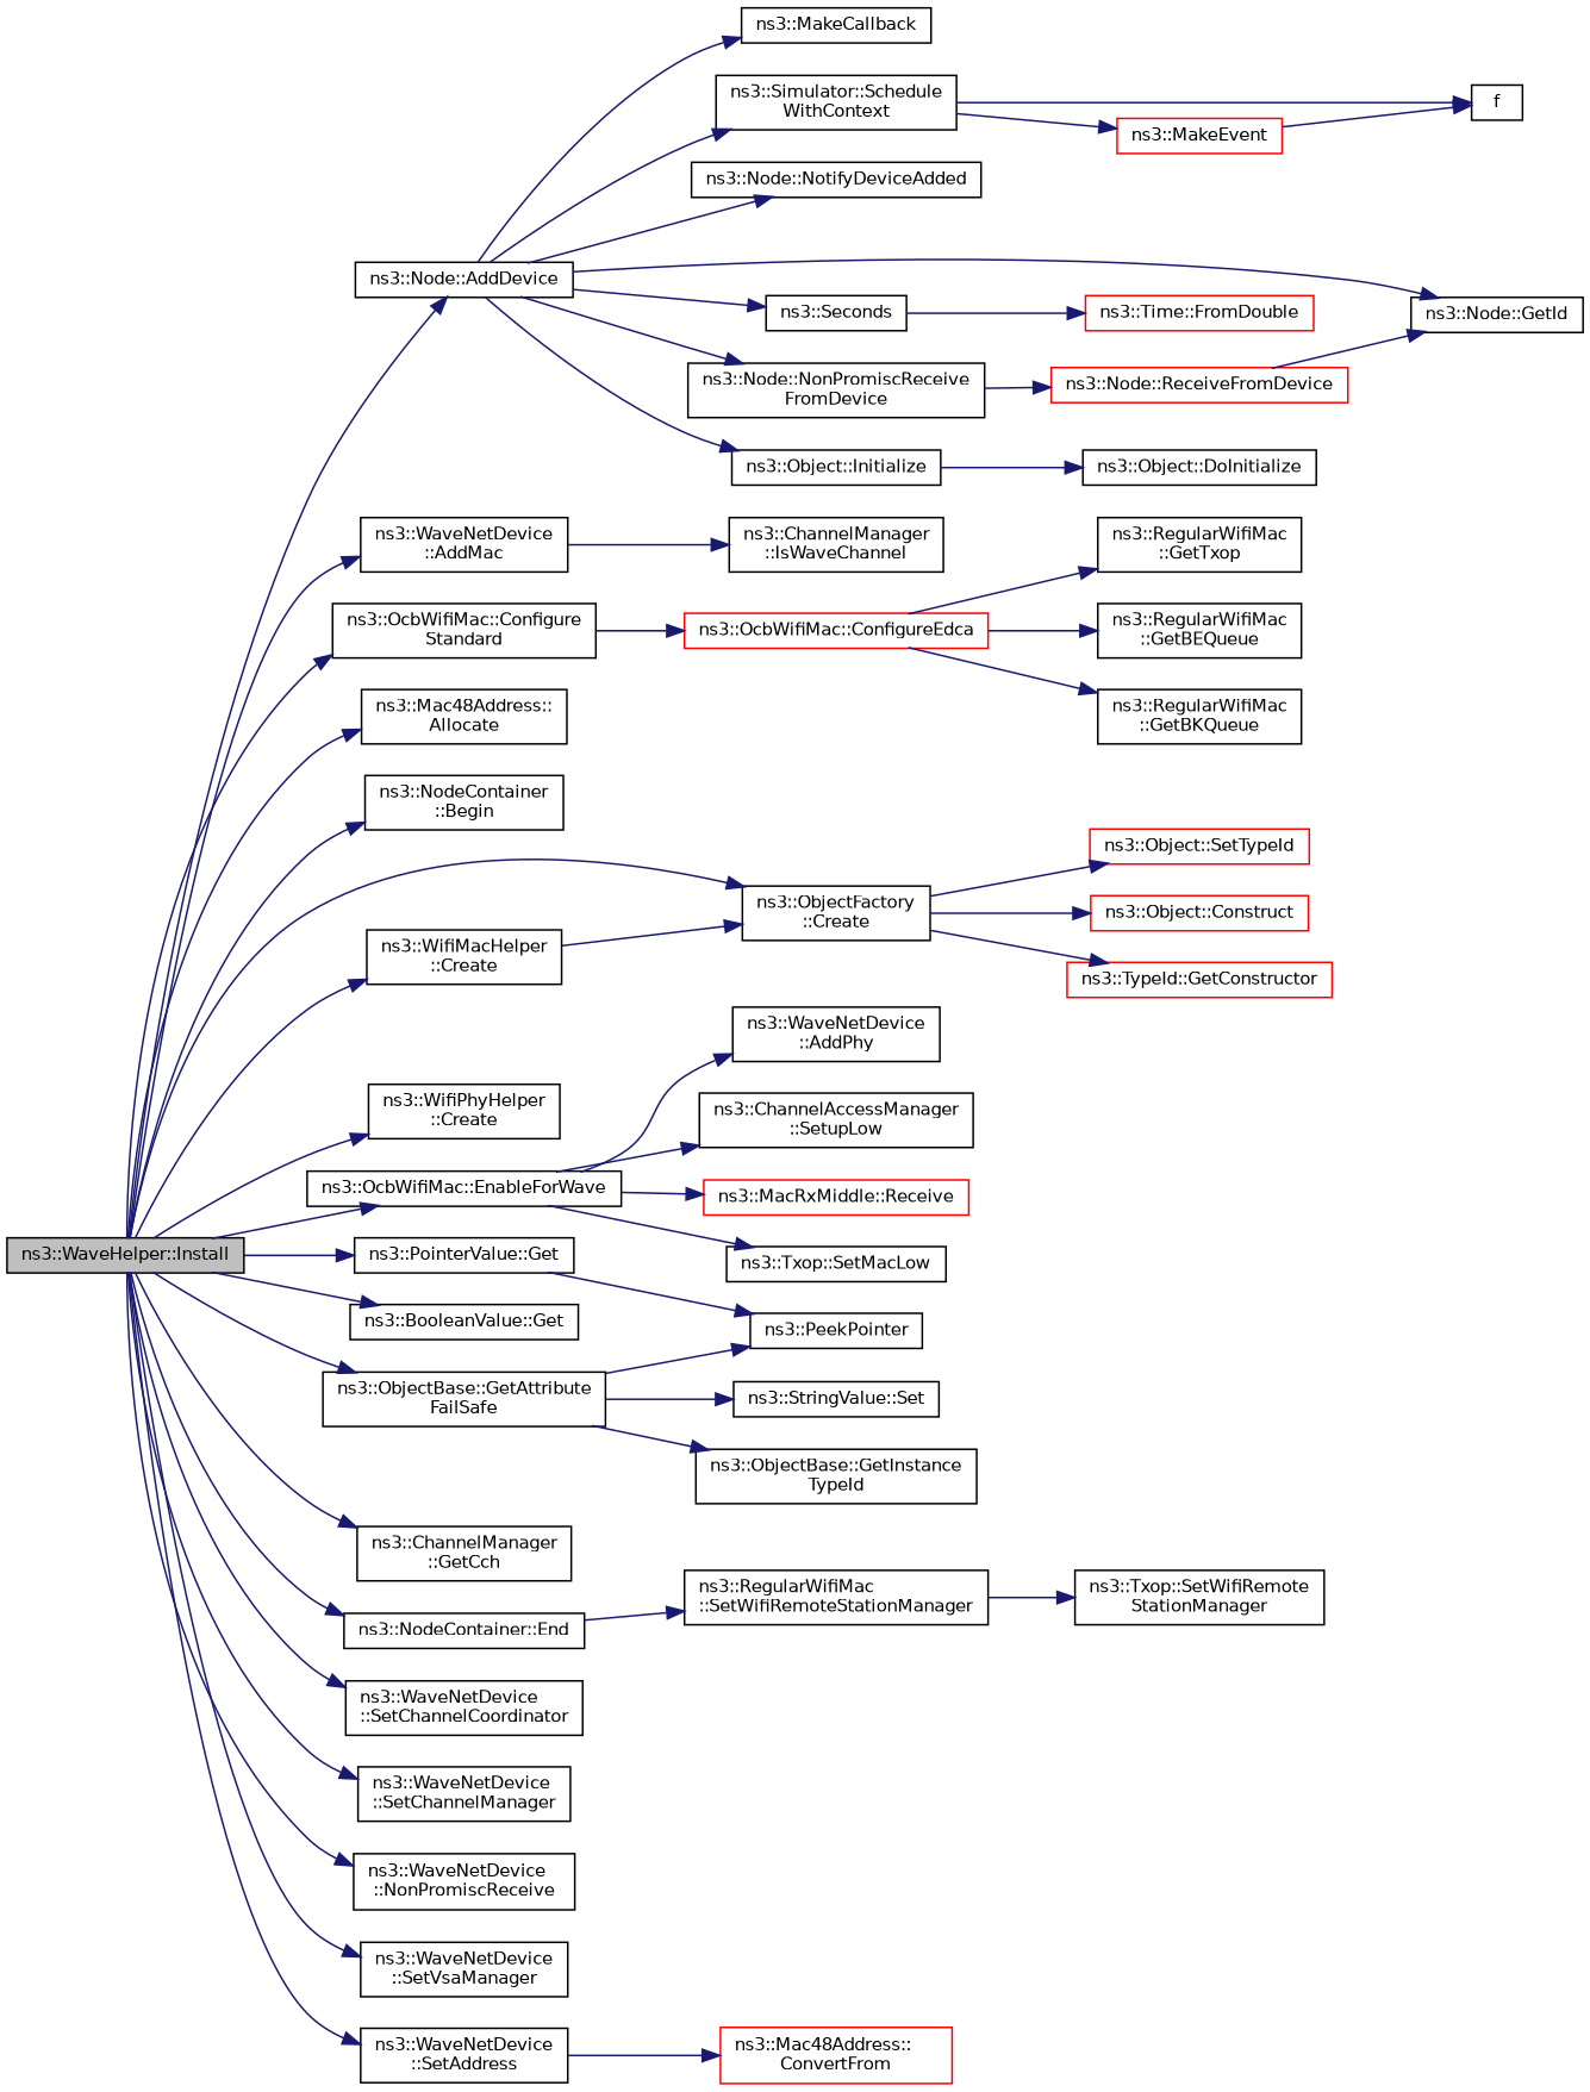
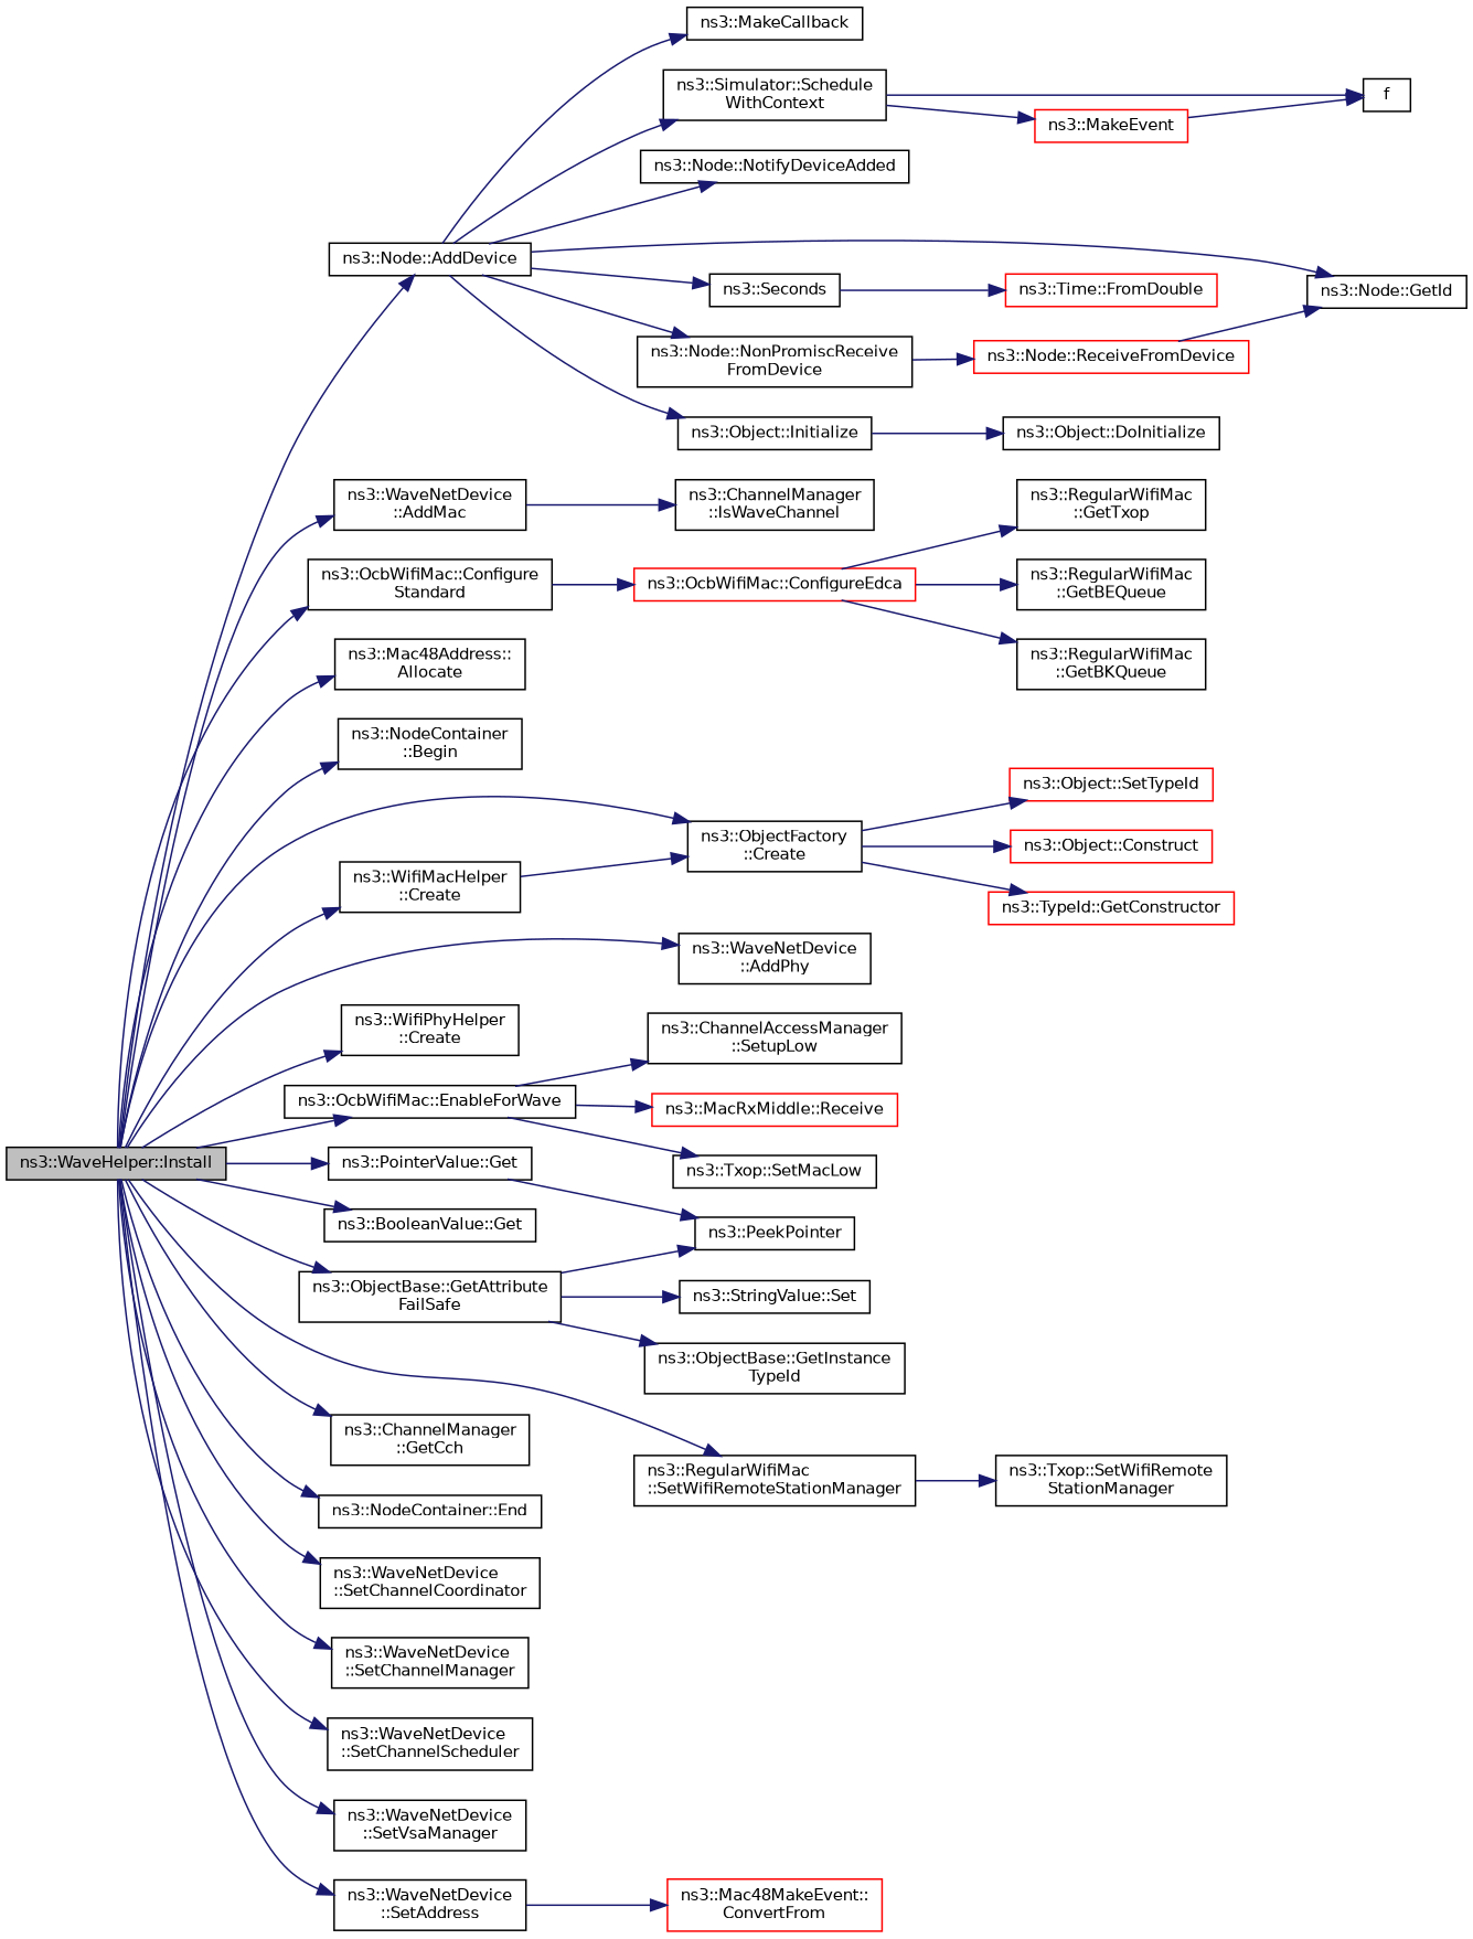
  digraph {
    rankdir=LR
    node [color=black fillcolor=white fontname=Helvetica fontsize=10 shape=record style=filled]
    edge [color=midnightblue fontname=Helvetica fontsize=10 labelfontname=Helvetica labelfontsize=10 style=solid]
    n1 [fillcolor=grey75 fontcolor=black height=0.2 label="ns3::WaveHelper::Install" width=0.4]
    n2 [height=0.2 label="ns3::Node::AddDevice" width=0.4]
    n3 [height=0.2 label="ns3::WaveNetDevice\l::AddMac" width=0.4]
    n4 [height=0.2 label="ns3::WaveNetDevice\l::AddPhy" width=0.4]
    n5 [height=0.2 label="ns3::Mac48Address::\lAllocate" width=0.4]
    n6 [height=0.2 label="ns3::NodeContainer\l::Begin" width=0.4]
    n7 [height=0.2 label="ns3::OcbWifiMac::Configure\lStandard" width=0.4]
    n8 [height=0.2 label="ns3::WifiMacHelper\l::Create" width=0.4]
    n9 [height=0.2 label="ns3::ObjectFactory\l::Create" width=0.4]
    n10 [height=0.2 label="ns3::WifiPhyHelper\l::Create" width=0.4]
    n11 [height=0.2 label="ns3::OcbWifiMac::EnableForWave" width=0.4]
    n12 [height=0.2 label="ns3::NodeContainer::End" width=0.4]
    n13 [height=0.2 label="ns3::BooleanValue::Get" width=0.4]
    n14 [height=0.2 label="ns3::PointerValue::Get" width=0.4]
    n15 [height=0.2 label="ns3::ObjectBase::GetAttribute\lFailSafe" width=0.4]
    n16 [height=0.2 label="ns3::ChannelManager\l::GetCch" width=0.4]
    n17 [height=0.2 label="ns3::WaveNetDevice\l::SetAddress" width=0.4]
    n18 [height=0.2 label="ns3::WaveNetDevice\l::SetChannelCoordinator" width=0.4]
    n19 [height=0.2 label="ns3::WaveNetDevice\l::SetChannelManager" width=0.4]
-   n20 [height=0.2 label="ns3::WaveNetDevice\l::NonPromiscReceive" width=0.4]
+   n20 [height=0.2 label="ns3::WaveNetDevice\l::SetChannelScheduler" width=0.4]
    n21 [height=0.2 label="ns3::WaveNetDevice\l::SetVsaManager" width=0.4]
    n22 [height=0.2 label="ns3::RegularWifiMac\l::SetWifiRemoteStationManager" width=0.4]
    n23 [height=0.2 label="ns3::Node::GetId" width=0.4]
    n24 [height=0.2 label="ns3::Object::Initialize" width=0.4]
    n25 [height=0.2 label="ns3::MakeCallback" width=0.4]
    n26 [height=0.2 label="ns3::Node::NonPromiscReceive\lFromDevice" width=0.4]
    n27 [height=0.2 label="ns3::Node::NotifyDeviceAdded" width=0.4]
    n28 [height=0.2 label="ns3::Simulator::Schedule\lWithContext" width=0.4]
    n29 [height=0.2 label="ns3::Seconds" width=0.4]
    n30 [height=0.2 label="ns3::ChannelManager\l::IsWaveChannel" width=0.4]
    n31 [color=red height=0.2 label="ns3::OcbWifiMac::ConfigureEdca" width=0.4]
    n32 [color=red height=0.2 label="ns3::Object::Construct" width=0.4]
    n33 [color=red height=0.2 label="ns3::TypeId::GetConstructor" width=0.4]
    n34 [color=red height=0.2 label="ns3::Object::SetTypeId" width=0.4]
    n35 [color=red height=0.2 label="ns3::MacRxMiddle::Receive" width=0.4]
    n36 [height=0.2 label="ns3::Txop::SetMacLow" width=0.4]
    n37 [height=0.2 label="ns3::ChannelAccessManager\l::SetupLow" width=0.4]
    n38 [height=0.2 label="ns3::PeekPointer" width=0.4]
    n39 [height=0.2 label="ns3::ObjectBase::GetInstance\lTypeId" width=0.4]
    n40 [height=0.2 label="ns3::StringValue::Set" width=0.4]
-   n41 [color=red height=0.2 label="ns3::Mac48Address::\lConvertFrom" width=0.4]
+   n41 [color=red height=0.2 label="ns3::Mac48MakeEvent::\lConvertFrom" width=0.4]
    n42 [height=0.2 label="ns3::Txop::SetWifiRemote\lStationManager" width=0.4]
    n43 [height=0.2 label="ns3::Object::DoInitialize" width=0.4]
    n44 [color=red height=0.2 label="ns3::Node::ReceiveFromDevice" width=0.4]
    n45 [height=0.2 label=f width=0.4]
    n46 [color=red height=0.2 label="ns3::MakeEvent" width=0.4]
    n47 [color=red height=0.2 label="ns3::Time::FromDouble" width=0.4]
    n48 [height=0.2 label="ns3::RegularWifiMac\l::GetBEQueue" width=0.4]
    n49 [height=0.2 label="ns3::RegularWifiMac\l::GetBKQueue" width=0.4]
    n50 [height=0.2 label="ns3::RegularWifiMac\l::GetTxop" width=0.4]
    n1 -> n2
    n1 -> n3
-   n11 -> n4
+   n1 -> n4
    n1 -> n5
    n1 -> n6
    n1 -> n7
    n1 -> n8
    n1 -> n9
    n1 -> n10
    n1 -> n11
    n1 -> n12
    n1 -> n13
    n1 -> n14
    n1 -> n15
    n1 -> n16
    n1 -> n17
    n1 -> n18
    n1 -> n19
    n1 -> n20
    n1 -> n21
-   n12 -> n22
+   n1 -> n22
    n2 -> n23
    n2 -> n24
    n2 -> n25
    n2 -> n26
    n2 -> n27
    n2 -> n28
    n2 -> n29
    n3 -> n30
    n7 -> n31
    n8 -> n9
    n9 -> n32
    n9 -> n33
    n9 -> n34
    n11 -> n35
    n11 -> n36
    n11 -> n37
    n14 -> n38
    n15 -> n38
    n15 -> n39
    n15 -> n40
    n17 -> n41
    n22 -> n42
    n24 -> n43
    n26 -> n44
    n28 -> n45
    n28 -> n46
    n29 -> n47
    n31 -> n48
    n31 -> n49
    n31 -> n50
    n44 -> n23
    n46 -> n45
  }
